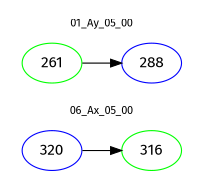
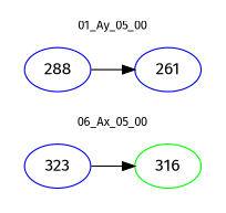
  digraph {
    fontname="Fira Sans"
    rankdir=LR
    node [color=blue fontname="Fira Sans"]
    edge [color=black fontname="Fira Sans"]
-   n1 [label=320]
+   n1 [label=323]
    n2 [color=green label=316]
    n3 [label=288]
-   n4 [color=green label=261]
+   n4 [label=261]
    subgraph cluster_1 {
      color=white
      fontsize=10
      label="06_Ax_05_00"
      n1
      n2
    }
    subgraph cluster_2 {
      color=white
      fontsize=10
      label="01_Ay_05_00"
      n3
      n4
    }
    n1 -> n2
-   n4 -> n3
+   n3 -> n4
  }
